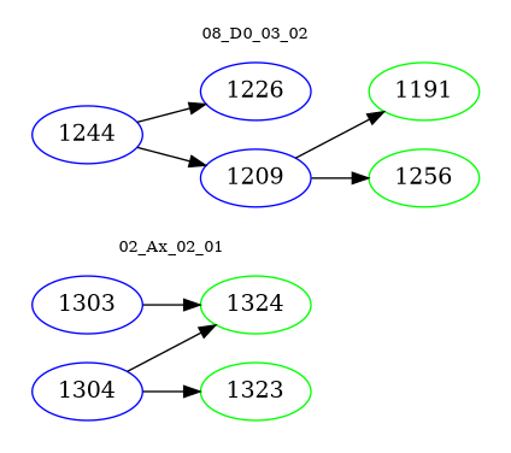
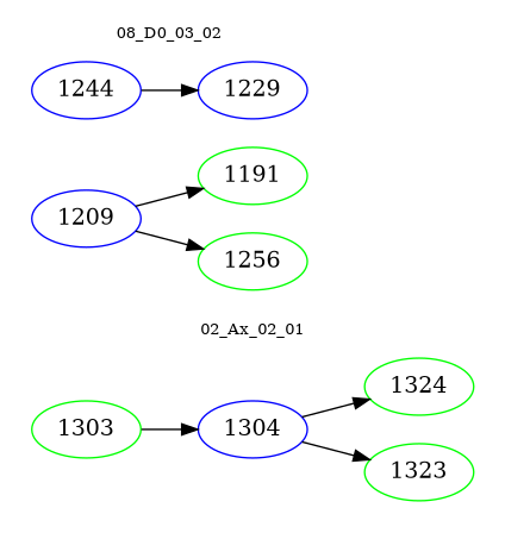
  digraph {
    rankdir=LR
    node [color=blue]
    edge [color=black]
-   n1 [label=1303]
+   n1 [color=green label=1303]
    n2 [label=1304]
    n3 [color=green label=1323]
    n4 [color=green label=1324]
    n5 [label=1244]
    n6 [label=1209]
    n7 [color=green label=1256]
-   n8 [label=1226]
+   n8 [label=1229]
    n9 [color=green label=1191]
    subgraph cluster_1 {
      color=white
      fontsize=10
      label="02_Ax_02_01"
      n1
      n2
      n3
      n4
    }
    subgraph cluster_2 {
      color=white
      fontsize=10
      label="08_D0_03_02"
      n5
      n6
      n7
      n8
      n9
    }
-   n1 -> n4
+   n1 -> n2
    n2 -> n3
    n2 -> n4
-   n5 -> n6
    n5 -> n8
    n6 -> n7
    n6 -> n9
  }
